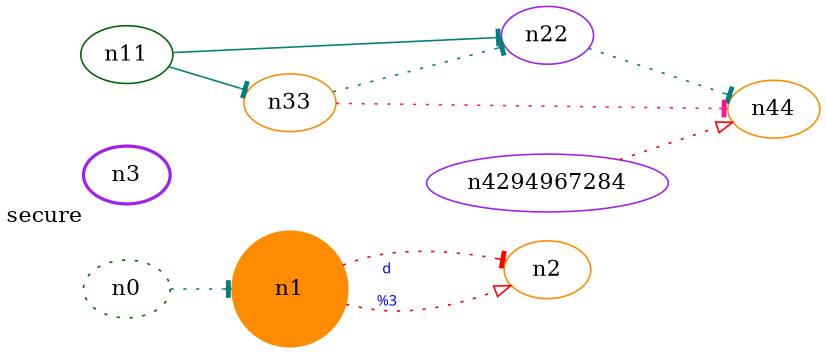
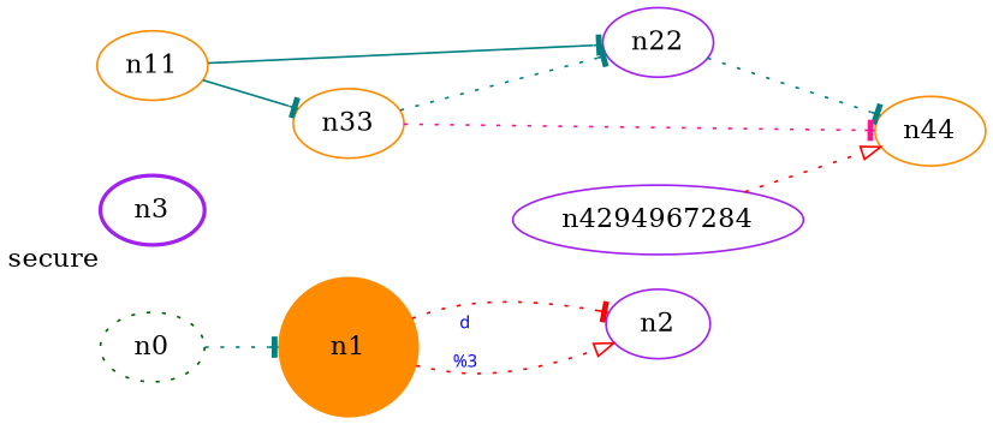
  digraph {
    fontcolor=blue
    rankdir=LR
    node [color=darkorange]
    edge [arrowhead=tee color=teal style=dotted]
    n0 [color=darkgreen fillcolor="#123455" style=dotted]
    n1 [height=1 style=filled width=1]
-   n2
+   n2 [color=purple]
    n3 [color=purple style=bold xlabel=secure]
-   n11 [color=darkgreen]
+   n11
    n22 [color=purple]
    n33
    n44
    n4294967284 [color=purple]
    n0 -> n1
    n1 -> n2 [color=red]
    n1 -> n2 [arrowhead=onormal color=red fontcolor=blue fontname="comic sans" fontsize=9 label="d\n\l\G"]
    n11 -> n22 [style=solid]
    n11 -> n33 [style=solid]
    n22 -> n44
    n33 -> n22
    n33 -> n44 [color=deeppink]
    n4294967284 -> n44 [arrowhead=onormal color=red]
  }
